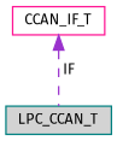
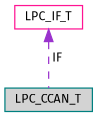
  digraph {
    fontname="Fira Sans"
    node [fontname="Fira Sans" fontsize=10 shape=record style=filled]
    n1 [color=teal fillcolor=lightgrey fontcolor=black height=0.2 label=LPC_CCAN_T width=0.4]
-   n2 [color=deeppink fillcolor=white height=0.2 label=CCAN_IF_T width=0.4]
+   n2 [color=deeppink fillcolor=white height=0.2 label=LPC_IF_T width=0.4]
    n2 -> n1 [color=darkorchid3 dir=back fontname="Fira Sans" fontsize=10 label=" IF" labelfontname=Helvetica labelfontsize=10 style=dashed]
  }
